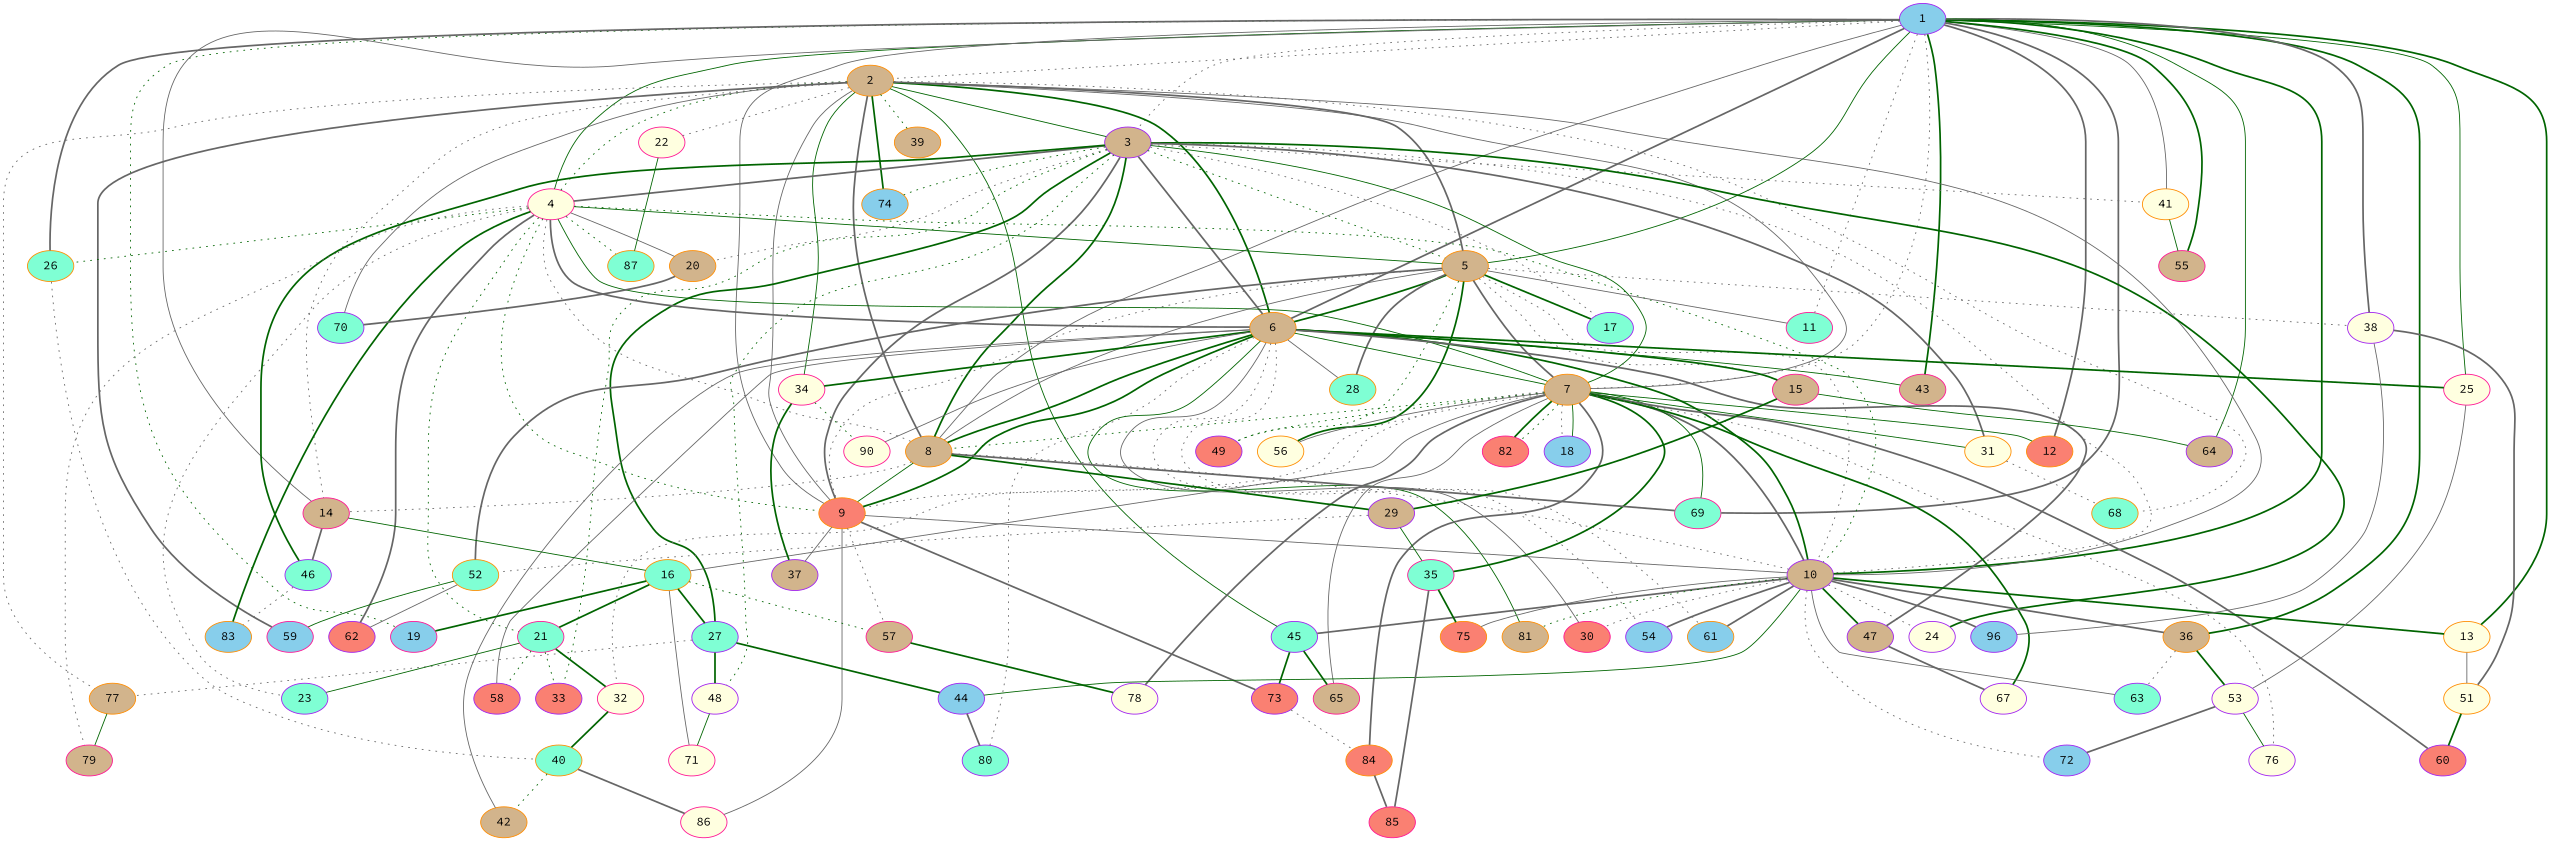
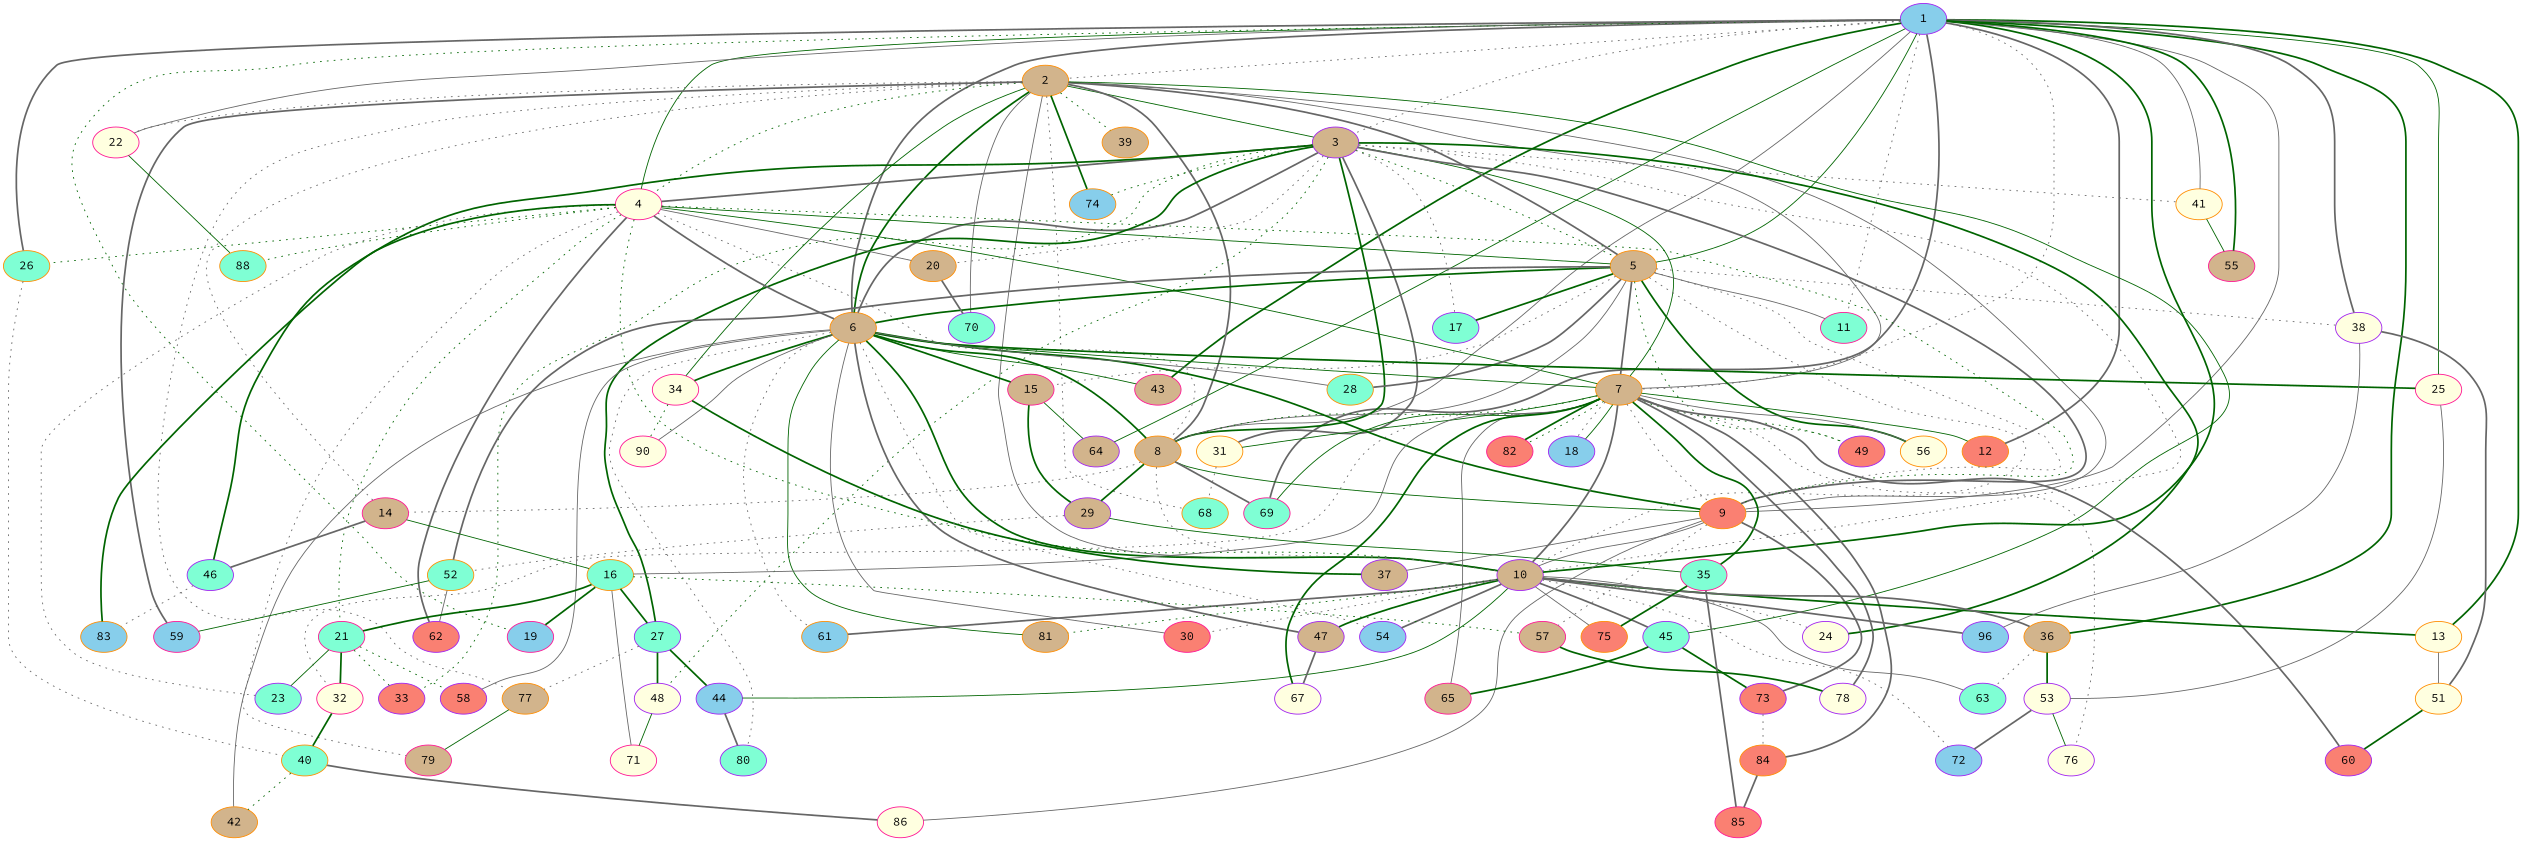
  graph {
    fontname="Source Code Pro"
    node [color=purple fillcolor=tan fontname="Source Code Pro" style=filled]
    edge [color=gray40 fontname="Source Code Pro" style=bold]
    1 [fillcolor=skyblue]
    2 [color=darkorange]
    3
    4 [color=deeppink fillcolor=lightyellow]
    5 [color=darkorange]
    6 [color=darkorange]
    7 [color=darkorange]
    8 [color=darkorange]
    9 [color=darkorange fillcolor=salmon]
    10
    11 [color=deeppink fillcolor=aquamarine]
    12 [color=darkorange fillcolor=salmon]
    13 [color=darkorange fillcolor=lightyellow]
    19 [color=deeppink fillcolor=skyblue]
    22 [color=deeppink fillcolor=lightyellow]
    25 [color=deeppink fillcolor=lightyellow]
    26 [color=darkorange fillcolor=aquamarine]
    36 [color=darkorange]
    38 [fillcolor=lightyellow]
    41 [color=darkorange fillcolor=lightyellow]
    43 [color=deeppink]
    55 [color=deeppink]
    64
    69 [color=deeppink fillcolor=aquamarine]
    14 [color=deeppink]
    34 [color=deeppink fillcolor=lightyellow]
    39 [color=darkorange]
    45 [fillcolor=aquamarine]
    59 [color=deeppink fillcolor=skyblue]
    68 [color=darkorange fillcolor=aquamarine]
    70 [fillcolor=aquamarine]
    74 [color=darkorange fillcolor=skyblue]
    77 [color=darkorange]
    17 [fillcolor=aquamarine]
    20 [color=darkorange]
    24 [fillcolor=lightyellow]
    27 [fillcolor=aquamarine]
    31 [color=darkorange fillcolor=lightyellow]
    33 [fillcolor=salmon]
    46 [fillcolor=aquamarine]
    48 [fillcolor=lightyellow]
    21 [color=deeppink fillcolor=aquamarine]
    23 [fillcolor=aquamarine]
    62 [fillcolor=salmon]
    79 [color=deeppink]
    83 [color=darkorange fillcolor=skyblue]
-   87 [color=darkorange fillcolor=aquamarine]
+   87 [color=darkorange fillcolor=aquamarine label=88]
    15 [color=deeppink]
    28 [color=darkorange fillcolor=aquamarine]
    49 [fillcolor=salmon]
    52 [color=darkorange fillcolor=aquamarine]
    56 [color=darkorange fillcolor=lightyellow]
    30 [color=deeppink fillcolor=salmon]
    42 [color=darkorange]
    47
    n56 [color=deeppink fillcolor=lightyellow label=90]
    54 [fillcolor=skyblue]
    58 [fillcolor=salmon]
    61 [color=darkorange fillcolor=skyblue]
    80 [fillcolor=aquamarine]
    81 [color=darkorange]
    16 [color=darkorange fillcolor=aquamarine]
    18 [fillcolor=skyblue]
    32 [color=deeppink fillcolor=lightyellow]
    35 [color=deeppink fillcolor=aquamarine]
    60 [fillcolor=salmon]
    65 [color=deeppink]
    67 [fillcolor=lightyellow]
    76 [fillcolor=lightyellow]
    78 [fillcolor=lightyellow]
    82 [color=deeppink fillcolor=salmon]
    84 [color=darkorange fillcolor=salmon]
    29
    37
    57 [color=deeppink]
    73 [fillcolor=salmon]
    86 [color=deeppink fillcolor=lightyellow]
    44 [fillcolor=skyblue]
    63 [fillcolor=aquamarine]
    n80 [fillcolor=skyblue label=96]
    72 [fillcolor=skyblue]
    75 [color=darkorange fillcolor=salmon]
    51 [color=darkorange fillcolor=lightyellow]
    53 [fillcolor=lightyellow]
    40 [color=darkorange fillcolor=aquamarine]
    71 [color=deeppink fillcolor=lightyellow]
    85 [color=deeppink fillcolor=salmon]
    1 -- 2 [style=dotted]
    1 -- 3 [style=dotted]
    1 -- 4 [color=darkgreen style=solid]
    1 -- 5 [color=darkgreen style=solid]
    1 -- 6
    1 -- 7 [style=dotted]
    1 -- 8 [style=solid]
    1 -- 9 [style=solid]
    1 -- 10 [color=darkgreen]
    1 -- 11 [style=dotted]
    1 -- 12
    1 -- 13 [color=darkgreen]
    1 -- 19 [color=darkgreen style=dotted]
-   1 -- 14 [style=solid]
+   1 -- 22 [style=solid]
    1 -- 25 [color=darkgreen style=solid]
    1 -- 26
    1 -- 36 [color=darkgreen]
    1 -- 38
    1 -- 41 [style=solid]
    1 -- 43 [color=darkgreen]
    1 -- 55 [color=darkgreen]
    1 -- 64 [color=darkgreen style=solid]
    1 -- 69
    2 -- 3 [color=darkgreen style=solid]
    2 -- 4 [color=darkgreen style=dotted]
    2 -- 5
    2 -- 6 [color=darkgreen]
    2 -- 7 [style=solid]
    2 -- 8
    2 -- 9 [style=solid]
    2 -- 10 [style=solid]
    2 -- 22 [style=dotted]
    2 -- 14 [style=dotted]
    2 -- 34 [color=darkgreen style=solid]
    2 -- 39 [color=darkgreen style=dotted]
    2 -- 45 [color=darkgreen style=solid]
    2 -- 59
    2 -- 68 [style=dotted]
    2 -- 70 [style=solid]
    2 -- 74 [color=darkgreen]
    2 -- 77 [style=dotted]
    3 -- 4
    3 -- 5 [color=darkgreen style=dotted]
    3 -- 6
    3 -- 7 [color=darkgreen style=solid]
    3 -- 8 [color=darkgreen]
    3 -- 9
    3 -- 10 [style=dotted]
    3 -- 41 [style=dotted]
    3 -- 74 [color=darkgreen style=dotted]
    3 -- 17 [style=dotted]
    3 -- 20 [style=dotted]
    3 -- 24 [color=darkgreen]
    3 -- 27 [color=darkgreen]
    3 -- 31
    3 -- 33 [color=darkgreen style=dotted]
    3 -- 46 [color=darkgreen]
    3 -- 48 [color=darkgreen style=dotted]
    4 -- 5 [color=darkgreen style=solid]
    4 -- 6
    4 -- 7 [color=darkgreen style=solid]
    4 -- 8 [style=dotted]
    4 -- 9 [color=darkgreen style=dotted]
    4 -- 10 [color=darkgreen style=dotted]
    4 -- 26 [color=darkgreen style=dotted]
    4 -- 20 [style=solid]
    4 -- 21 [color=darkgreen style=dotted]
    4 -- 23 [style=dotted]
    4 -- 62
    4 -- 79 [style=dotted]
    4 -- 83 [color=darkgreen]
    4 -- 87 [color=darkgreen style=dotted]
    5 -- 6 [color=darkgreen]
    5 -- 7
    5 -- 8 [style=solid]
    5 -- 9 [style=dotted]
    5 -- 10 [style=dotted]
    5 -- 11 [style=solid]
    5 -- 38 [style=dotted]
    5 -- 17 [color=darkgreen]
    5 -- 15 [style=dotted]
    5 -- 28
    5 -- 49 [color=darkgreen style=dotted]
    5 -- 52
    5 -- 56 [color=darkgreen]
    6 -- 7 [color=darkgreen style=solid]
    6 -- 8 [color=darkgreen]
    6 -- 9 [color=darkgreen]
    6 -- 10 [color=darkgreen]
    6 -- 25 [color=darkgreen]
    6 -- 43 [color=darkgreen style=solid]
    6 -- 34 [color=darkgreen]
    6 -- 15 [color=darkgreen]
    6 -- 28 [style=solid]
    6 -- 30 [style=solid]
    6 -- 42 [style=solid]
    6 -- 47
    6 -- n56 [style=solid]
    6 -- 54 [style=dotted]
    6 -- 58 [style=solid]
    6 -- 61 [style=dotted]
    6 -- 80 [style=dotted]
    6 -- 81 [color=darkgreen style=solid]
    7 -- 8 [color=darkgreen style=dotted]
    7 -- 9 [style=dotted]
    7 -- 10
    7 -- 12 [color=darkgreen style=solid]
    7 -- 69 [color=darkgreen style=solid]
    7 -- 31 [color=darkgreen style=solid]
    7 -- 49 [color=darkgreen style=dotted]
    7 -- 56 [style=solid]
    7 -- 16 [style=solid]
    7 -- 18 [style=dotted]
    7 -- 18 [color=darkgreen style=solid]
    7 -- 32 [style=dotted]
    7 -- 35 [color=darkgreen]
    7 -- 60
    7 -- 65 [style=solid]
    7 -- 67 [color=darkgreen]
    7 -- 76 [style=dotted]
    7 -- 78
    7 -- 82 [color=darkgreen]
    7 -- 82 [color=darkgreen style=dotted]
    7 -- 84
    8 -- 9 [color=darkgreen style=solid]
    8 -- 10 [style=dotted]
    8 -- 69
    8 -- 14 [style=dotted]
    8 -- 29 [color=darkgreen]
    9 -- 10 [style=solid]
    9 -- 37 [style=solid]
    9 -- 57 [style=dotted]
    9 -- 73
    9 -- 86 [style=solid]
    10 -- 13 [color=darkgreen]
    10 -- 36
    10 -- 45
    10 -- 24 [style=dotted]
    10 -- 30 [style=dotted]
    10 -- 47 [color=darkgreen]
    10 -- 54
    10 -- 61
    10 -- 81 [color=darkgreen style=dotted]
    10 -- 44 [color=darkgreen style=solid]
    10 -- 63 [style=solid]
    10 -- n80
    10 -- 72 [style=dotted]
    10 -- 75 [style=solid]
    13 -- 51 [style=solid]
    22 -- 87 [color=darkgreen style=solid]
    25 -- 53 [style=solid]
    26 -- 40 [style=dotted]
    36 -- 63 [style=dotted]
    36 -- 53 [color=darkgreen]
    38 -- n80 [style=solid]
    38 -- 51
    41 -- 55 [color=darkgreen style=solid]
    14 -- 46
    14 -- 16 [color=darkgreen style=solid]
    34 -- n56 [color=darkgreen style=dotted]
    34 -- 37 [color=darkgreen]
    45 -- 65 [color=darkgreen]
    45 -- 73 [color=darkgreen]
    77 -- 79 [color=darkgreen style=solid]
    20 -- 70
    27 -- 77 [style=dotted]
    27 -- 48 [color=darkgreen]
    27 -- 44 [color=darkgreen]
    31 -- 68 [style=dotted]
    46 -- 83 [style=dotted]
    48 -- 71 [color=darkgreen style=solid]
    21 -- 33 [color=darkgreen style=dotted]
    21 -- 23 [color=darkgreen style=solid]
    21 -- 58 [color=darkgreen style=dotted]
    21 -- 32 [color=darkgreen]
    15 -- 64 [color=darkgreen style=solid]
    15 -- 29 [color=darkgreen]
    52 -- 59 [color=darkgreen style=solid]
    52 -- 62 [style=solid]
    47 -- 67
    16 -- 19 [color=darkgreen]
    16 -- 27 [color=darkgreen]
    16 -- 21 [color=darkgreen]
    16 -- 57 [color=darkgreen style=dotted]
    16 -- 71 [style=solid]
    32 -- 40 [color=darkgreen]
    35 -- 75 [color=darkgreen]
    35 -- 85
    84 -- 85
    29 -- 52 [style=dotted]
    29 -- 35 [color=darkgreen style=solid]
    57 -- 78 [color=darkgreen]
    73 -- 84 [style=dotted]
    44 -- 80
    51 -- 60 [color=darkgreen]
    53 -- 76 [color=darkgreen style=solid]
    53 -- 72
    40 -- 42 [color=darkgreen style=dotted]
    40 -- 86
  }
